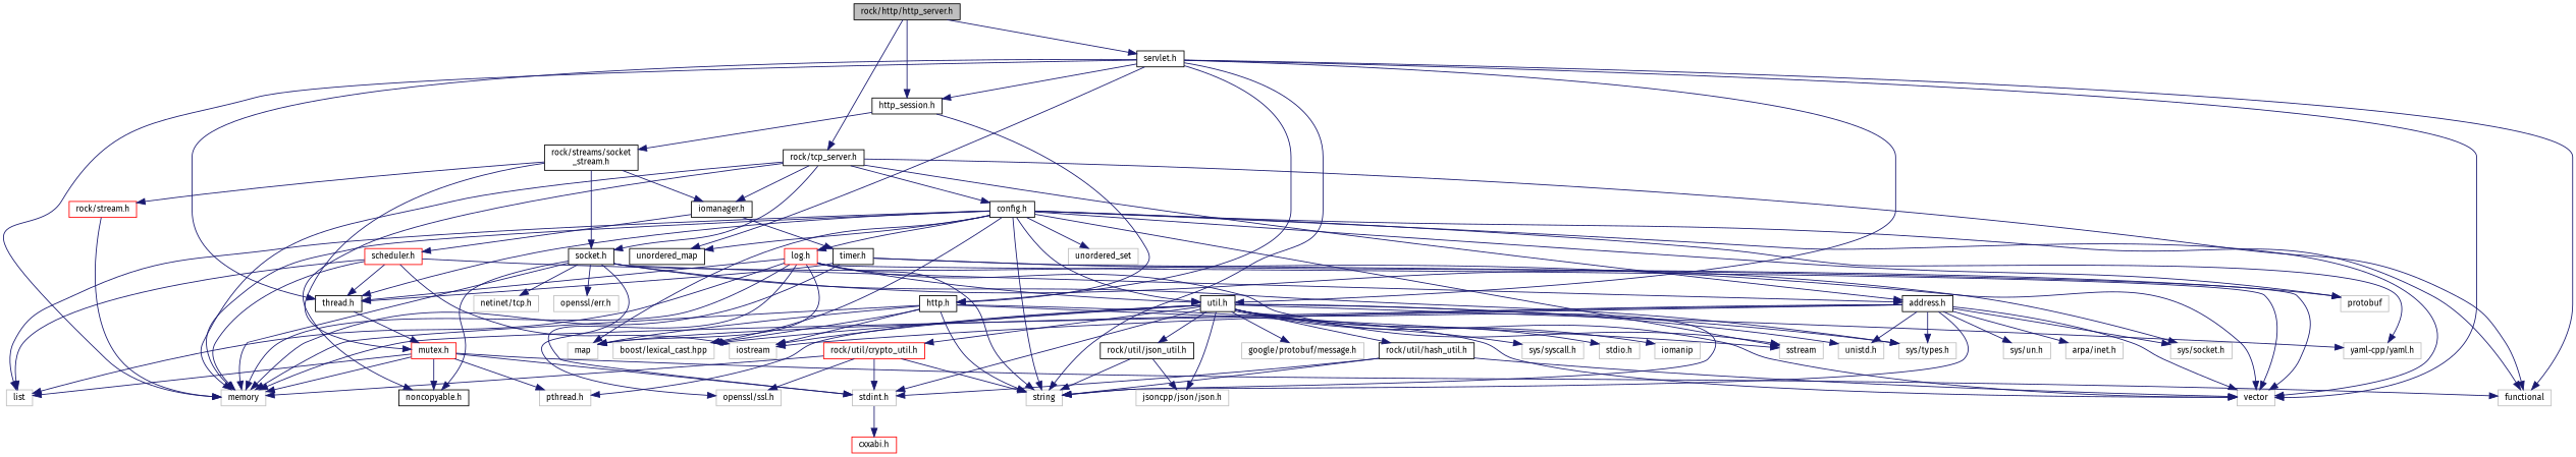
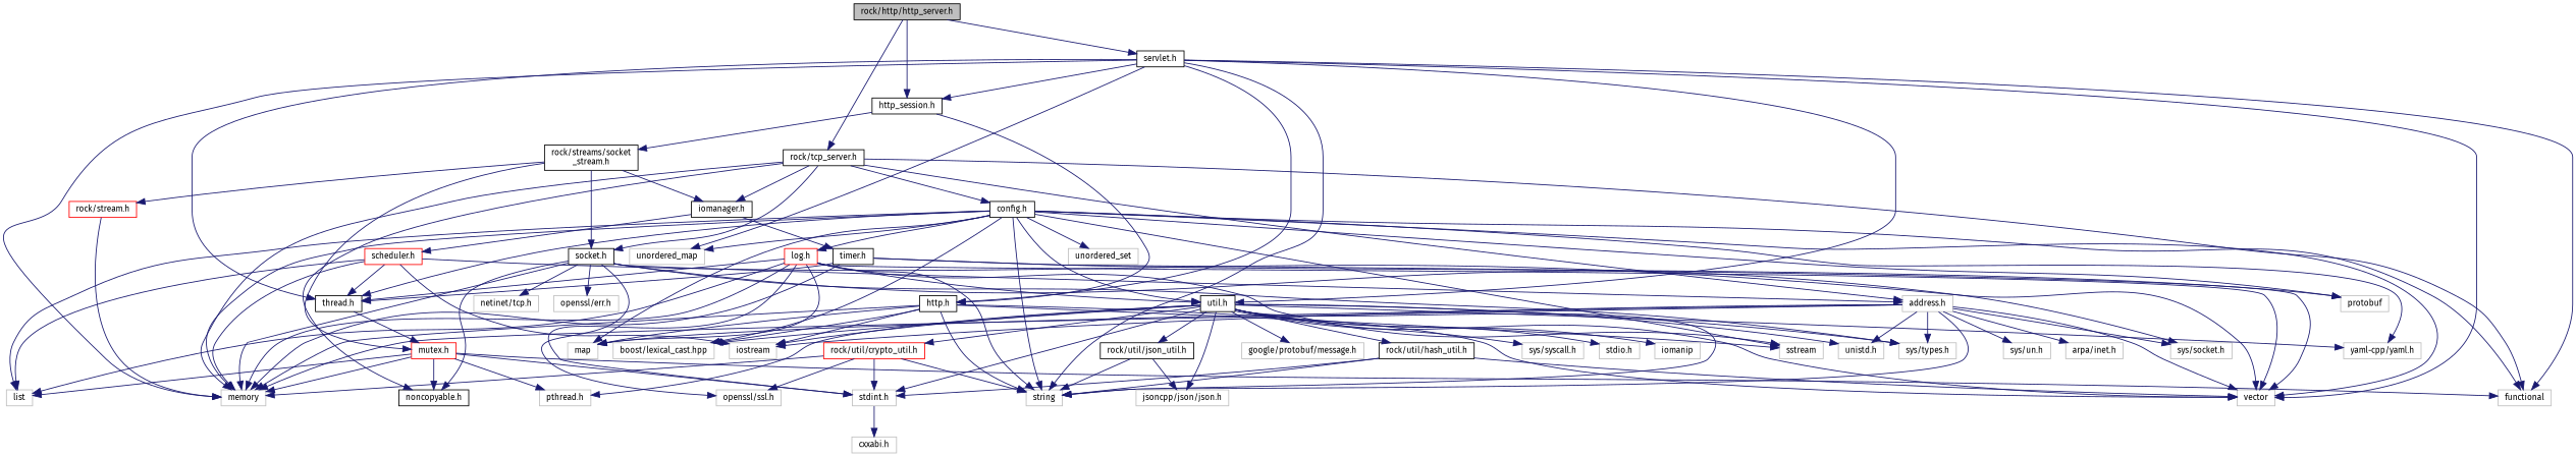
  digraph {
    fontname="Fira Sans"
    node [color=grey75 fillcolor=white fontname="Fira Sans" fontsize=10 shape=record style=filled]
    edge [color=midnightblue fontname="Fira Sans" fontsize=10 labelfontname=Helvetica labelfontsize=10 style=solid]
    n1 [color=black fillcolor=grey75 fontcolor=black height=0.2 label="rock/http/http_server.h" width=0.4]
    n2 [color=black height=0.2 label="rock/tcp_server.h" width=0.4]
    n3 [color=black height=0.2 label="http_session.h" width=0.4]
    n4 [color=black height=0.2 label="servlet.h" width=0.4]
    n5 [height=0.2 label=memory width=0.4]
    n6 [height=0.2 label=functional width=0.4]
-   n7 [color=black height=0.2 label="address.h" width=0.4]
+   n7 [height=0.2 label="address.h" width=0.4]
    n8 [color=black height=0.2 label="iomanager.h" width=0.4]
    n9 [color=black height=0.2 label="noncopyable.h" width=0.4]
    n10 [color=black height=0.2 label="socket.h" width=0.4]
    n11 [color=black height=0.2 label="config.h" width=0.4]
    n12 [color=black height=0.2 label="rock/streams/socket\l_stream.h" width=0.4]
    n13 [color=black height=0.2 label="http.h" width=0.4]
    n14 [height=0.2 label=string width=0.4]
    n15 [height=0.2 label=vector width=0.4]
    n16 [color=black height=0.2 label="thread.h" width=0.4]
-   n17 [color=black height=0.2 label=unordered_map width=0.4]
+   n17 [height=0.2 label=unordered_map width=0.4]
    n18 [color=black height=0.2 label="util.h" width=0.4]
    n19 [height=0.2 label="sys/types.h" width=0.4]
    n20 [height=0.2 label="sys/socket.h" width=0.4]
    n21 [height=0.2 label="sys/un.h" width=0.4]
    n22 [height=0.2 label="arpa/inet.h" width=0.4]
    n23 [height=0.2 label="unistd.h" width=0.4]
    n24 [height=0.2 label=iostream width=0.4]
    n25 [height=0.2 label=map width=0.4]
    n26 [color=red height=0.2 label="scheduler.h" width=0.4]
    n27 [color=black height=0.2 label="timer.h" width=0.4]
    n28 [height=0.2 label="netinet/tcp.h" width=0.4]
    n29 [height=0.2 label="openssl/err.h" width=0.4]
    n30 [height=0.2 label="openssl/ssl.h" width=0.4]
    n31 [height=0.2 label=list width=0.4]
    n32 [height=0.2 label=protobuf width=0.4]
    n33 [height=0.2 label=sstream width=0.4]
    n34 [height=0.2 label="boost/lexical_cast.hpp" width=0.4]
    n35 [height=0.2 label="yaml-cpp/yaml.h" width=0.4]
    n36 [height=0.2 label=unordered_set width=0.4]
    n37 [color=red height=0.2 label="log.h" width=0.4]
    n38 [color=red height=0.2 label="mutex.h" width=0.4]
    n39 [height=0.2 label="pthread.h" width=0.4]
    n40 [height=0.2 label="stdint.h" width=0.4]
-   n41 [color=red height=0.2 label="cxxabi.h" width=0.4]
+   n41 [height=0.2 label="cxxabi.h" width=0.4]
    n42 [height=0.2 label="sys/syscall.h" width=0.4]
    n43 [height=0.2 label="stdio.h" width=0.4]
    n44 [height=0.2 label=iomanip width=0.4]
    n45 [height=0.2 label="jsoncpp/json/json.h" width=0.4]
    n46 [height=0.2 label="google/protobuf/message.h" width=0.4]
    n47 [color=black height=0.2 label="rock/util/hash_util.h" width=0.4]
    n48 [color=black height=0.2 label="rock/util/json_util.h" width=0.4]
    n49 [color=red height=0.2 label="rock/util/crypto_util.h" width=0.4]
    n50 [color=red height=0.2 label="rock/stream.h" width=0.4]
    n1 -> n2
    n1 -> n3
    n1 -> n4
    n2 -> n5
    n2 -> n6
    n2 -> n7
    n2 -> n8
    n2 -> n9
    n2 -> n10
    n2 -> n11
    n3 -> n12
    n3 -> n13
    n4 -> n3
    n4 -> n5
    n4 -> n6
    n4 -> n13
    n4 -> n14
    n4 -> n15
    n4 -> n16
    n4 -> n17
    n4 -> n18
    n7 -> n5
    n7 -> n14
    n7 -> n15
    n7 -> n19
    n7 -> n20
    n7 -> n21
    n7 -> n22
    n7 -> n23
    n7 -> n24
    n7 -> n25
    n8 -> n26
    n8 -> n27
    n10 -> n5
    n10 -> n7
    n10 -> n9
    n10 -> n19
    n10 -> n20
    n10 -> n28
    n10 -> n29
    n10 -> n30
    n11 -> n5
    n11 -> n6
    n11 -> n14
    n11 -> n15
    n11 -> n16
    n11 -> n17
    n11 -> n18
    n11 -> n25
    n11 -> n31
    n11 -> n32
    n11 -> n33
    n11 -> n34
    n11 -> n35
    n11 -> n36
    n11 -> n37
    n12 -> n8
    n12 -> n10
    n12 -> n38
    n12 -> n50
    n13 -> n5
    n13 -> n14
    n13 -> n15
    n13 -> n24
    n13 -> n25
    n13 -> n33
    n13 -> n34
    n16 -> n38
    n18 -> n14
    n18 -> n15
    n18 -> n19
    n18 -> n23
    n18 -> n24
    n18 -> n34
    n18 -> n35
    n18 -> n39
    n18 -> n40
    n18 -> n42
    n18 -> n43
    n18 -> n44
    n18 -> n45
    n18 -> n46
    n18 -> n47
    n18 -> n48
    n18 -> n49
    n26 -> n5
    n26 -> n15
    n26 -> n16
    n26 -> n24
    n26 -> n31
    n27 -> n5
    n27 -> n15
    n27 -> n16
    n27 -> n32
    n37 -> n5
    n37 -> n14
    n37 -> n15
    n37 -> n16
    n37 -> n18
    n37 -> n25
    n37 -> n31
    n37 -> n33
    n37 -> n40
    n38 -> n5
    n38 -> n6
    n38 -> n9
    n38 -> n31
    n38 -> n39
    n38 -> n40
    n40 -> n41
    n47 -> n14
    n47 -> n15
    n47 -> n40
    n48 -> n14
    n48 -> n45
    n49 -> n5
    n49 -> n14
    n49 -> n30
    n49 -> n40
    n50 -> n5
  }
